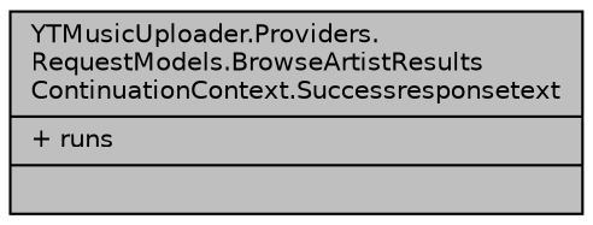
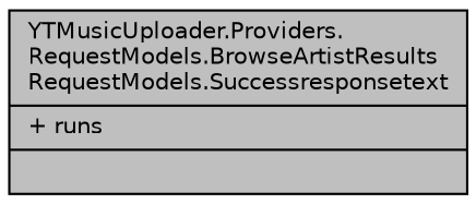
  digraph {
-   n1 [color=black fillcolor=grey75 fontcolor=black fontname=Helvetica fontsize=10 height=0.2 label="{YTMusicUploader.Providers.\lRequestModels.BrowseArtistResults\lContinuationContext.Successresponsetext\n|+ runs\l|}" shape=record style=filled width=0.4]
+   n1 [color=black fillcolor=grey75 fontcolor=black fontname=Helvetica fontsize=10 height=0.2 label="{YTMusicUploader.Providers.\lRequestModels.BrowseArtistResults\lRequestModels.Successresponsetext\n|+ runs\l|}" shape=record style=filled width=0.4]
  }
